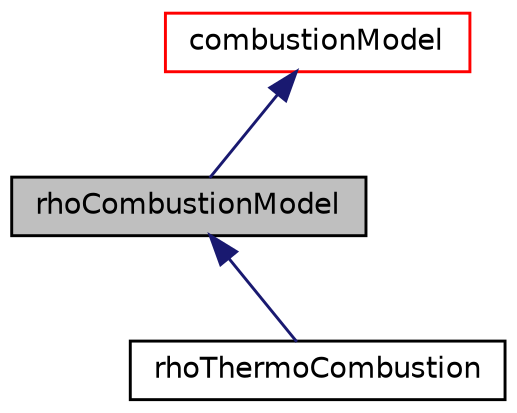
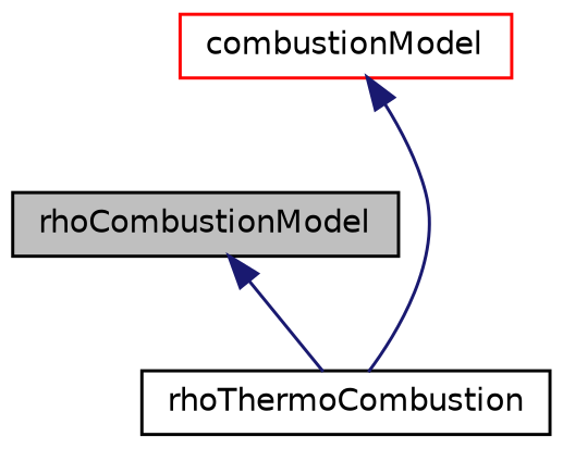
  digraph {
    node [color=black fontname=Helvetica fontsize=10 shape=record]
    edge [color=midnightblue dir=back fontname=Helvetica fontsize=10 labelfontname=Helvetica labelfontsize=10 style=solid]
    n1 [fillcolor=grey75 fontcolor=black height=0.2 label=rhoCombustionModel style=filled width=0.4]
    n2 [height=0.2 label=rhoThermoCombustion width=0.4]
    n3 [color=red height=0.2 label=combustionModel width=0.4]
    n1 -> n2
-   n3 -> n1
+   n3 -> n2
  }
